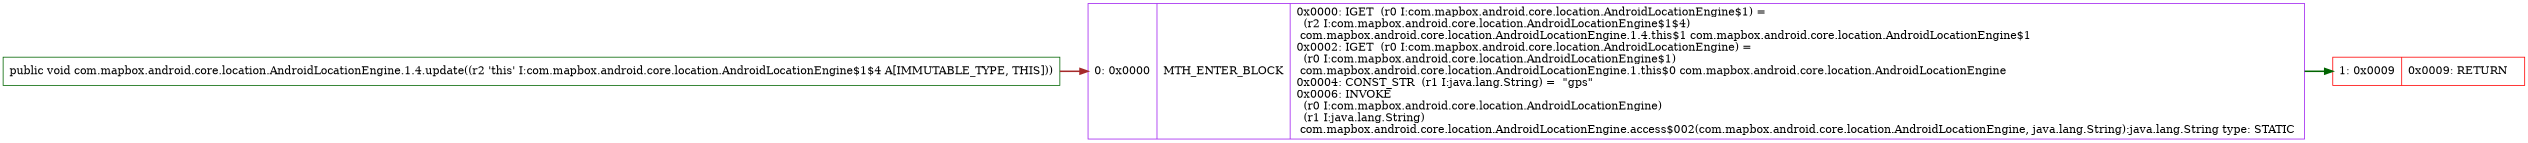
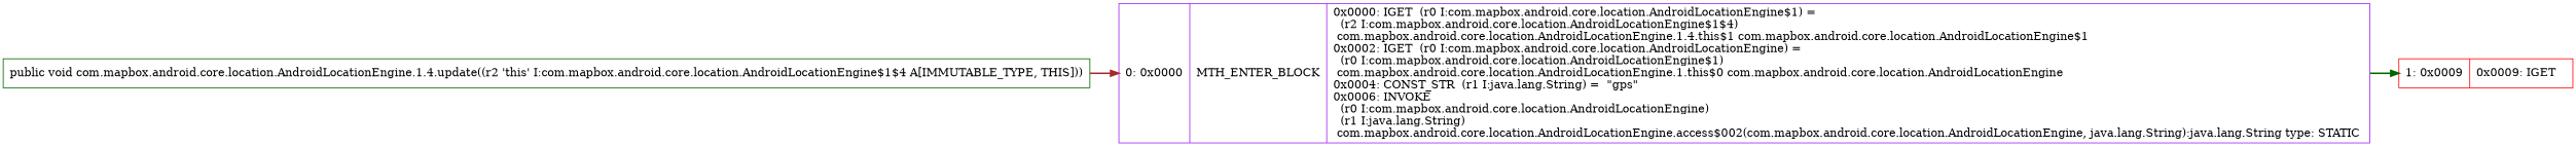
  digraph {
    rankdir=LR
    node [shape=record]
    edge [style=bold]
    n1 [label="{0\:\ 0x0000|MTH_ENTER_BLOCK\l|0x0000: IGET  (r0 I:com.mapbox.android.core.location.AndroidLocationEngine$1) = \l  (r2 I:com.mapbox.android.core.location.AndroidLocationEngine$1$4)\l com.mapbox.android.core.location.AndroidLocationEngine.1.4.this$1 com.mapbox.android.core.location.AndroidLocationEngine$1 \l0x0002: IGET  (r0 I:com.mapbox.android.core.location.AndroidLocationEngine) = \l  (r0 I:com.mapbox.android.core.location.AndroidLocationEngine$1)\l com.mapbox.android.core.location.AndroidLocationEngine.1.this$0 com.mapbox.android.core.location.AndroidLocationEngine \l0x0004: CONST_STR  (r1 I:java.lang.String) =  \"gps\" \l0x0006: INVOKE  \l  (r0 I:com.mapbox.android.core.location.AndroidLocationEngine)\l  (r1 I:java.lang.String)\l com.mapbox.android.core.location.AndroidLocationEngine.access$002(com.mapbox.android.core.location.AndroidLocationEngine, java.lang.String):java.lang.String type: STATIC \l}" color=purple]
-   n2 [label="{1\:\ 0x0009|0x0009: RETURN   \l}" color=red]
+   n2 [label="{1\:\ 0x0009|0x0009: IGET   \l}" color=red]
    n3 [label="{public void com.mapbox.android.core.location.AndroidLocationEngine.1.4.update((r2 'this' I:com.mapbox.android.core.location.AndroidLocationEngine$1$4 A[IMMUTABLE_TYPE, THIS])) }" color=darkgreen]
    n1 -> n2 [color=darkgreen]
    n3 -> n1 [color=brown]
  }
